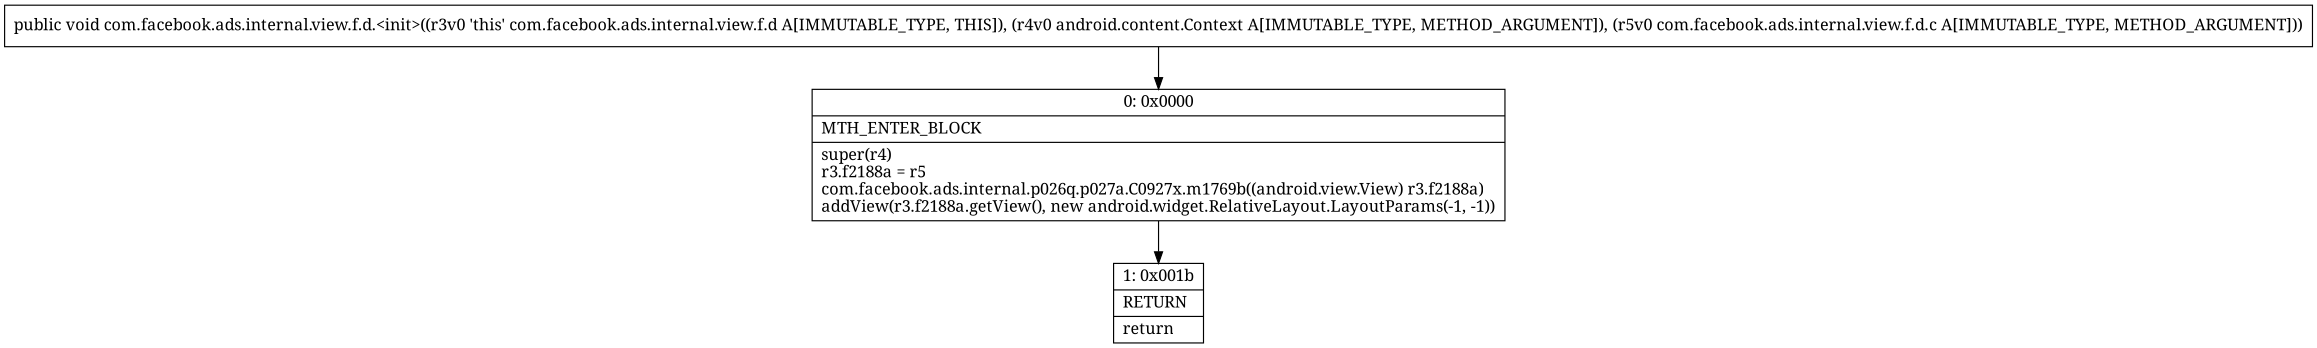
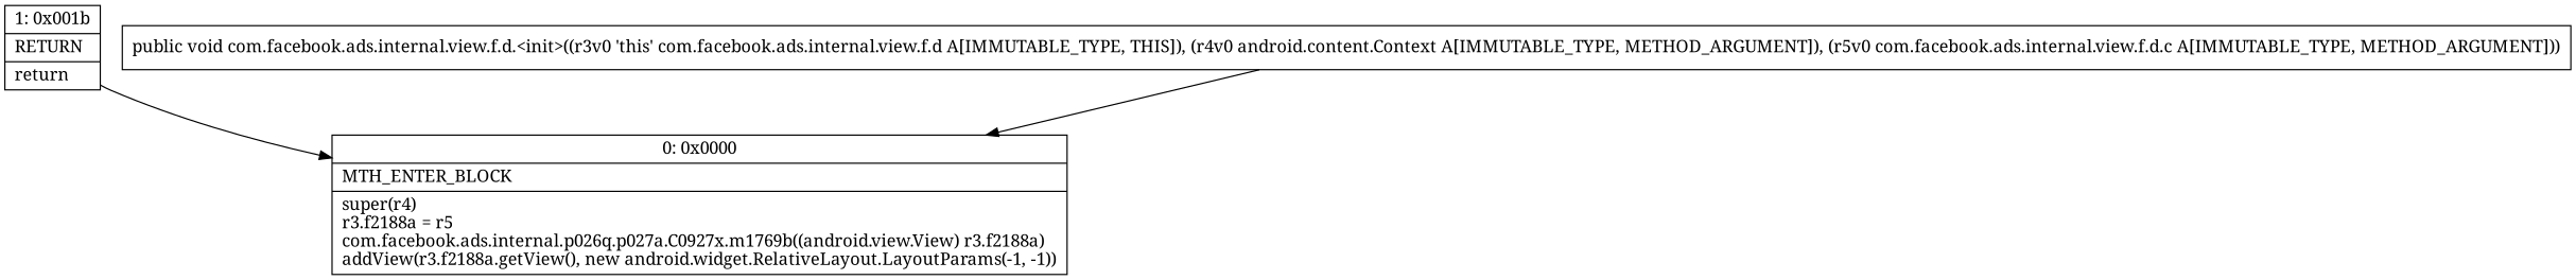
  digraph {
    fontname="Noto Serif"
    node [shape=record fontname="Noto Serif"]
    edge [fontname="Noto Serif"]
    n1 [label="{0\:\ 0x0000|MTH_ENTER_BLOCK\l|super(r4)\lr3.f2188a = r5\lcom.facebook.ads.internal.p026q.p027a.C0927x.m1769b((android.view.View) r3.f2188a)\laddView(r3.f2188a.getView(), new android.widget.RelativeLayout.LayoutParams(\-1, \-1))\l}"]
    n2 [label="{1\:\ 0x001b|RETURN\l|return\l}"]
    n3 [label="{public void com.facebook.ads.internal.view.f.d.\<init\>((r3v0 'this' com.facebook.ads.internal.view.f.d A[IMMUTABLE_TYPE, THIS]), (r4v0 android.content.Context A[IMMUTABLE_TYPE, METHOD_ARGUMENT]), (r5v0 com.facebook.ads.internal.view.f.d.c A[IMMUTABLE_TYPE, METHOD_ARGUMENT])) }"]
-   n1 -> n2
+   n2 -> n1
    n3 -> n1
  }
